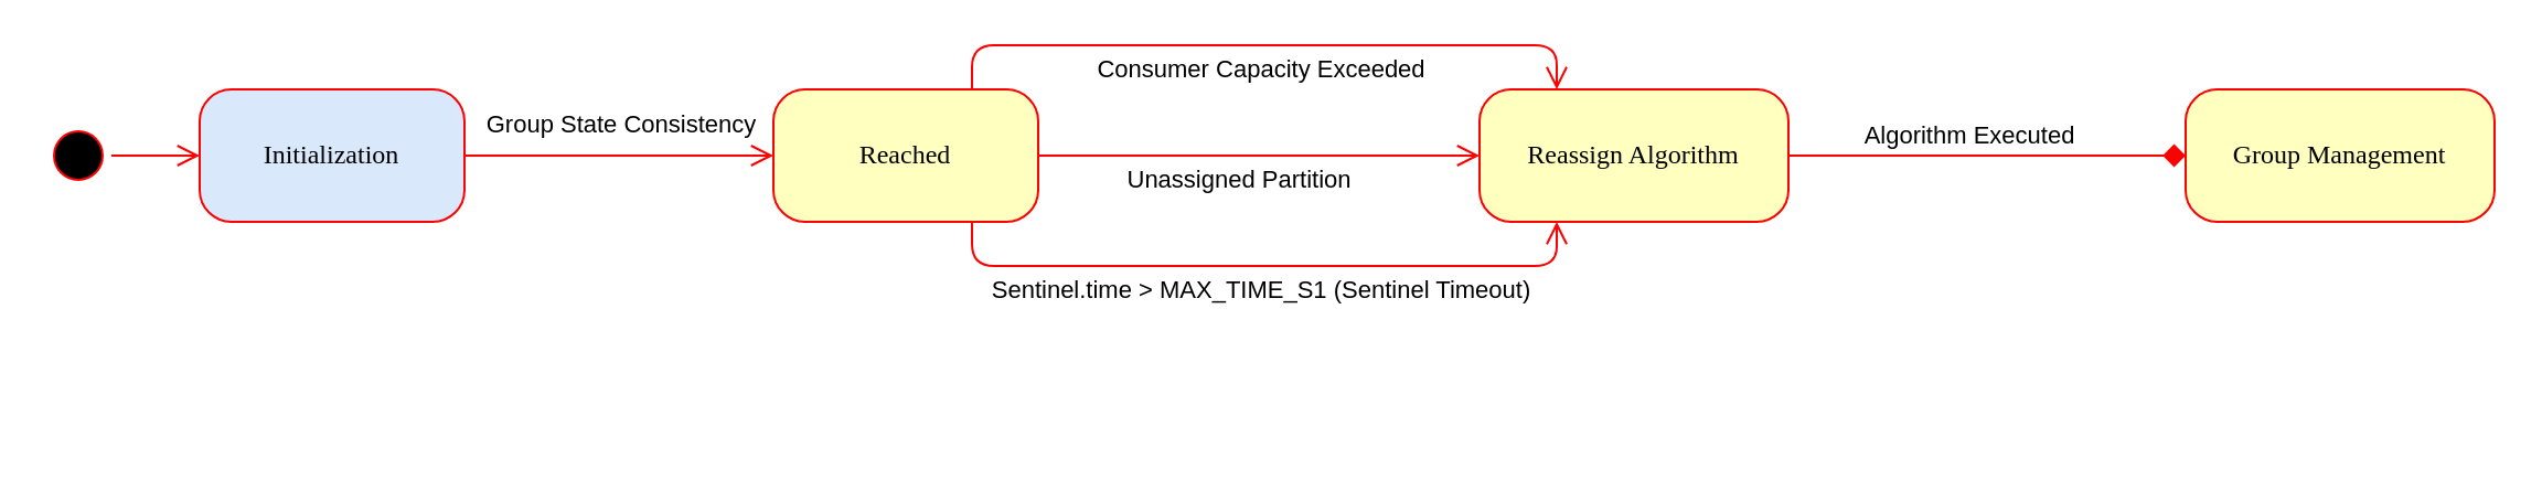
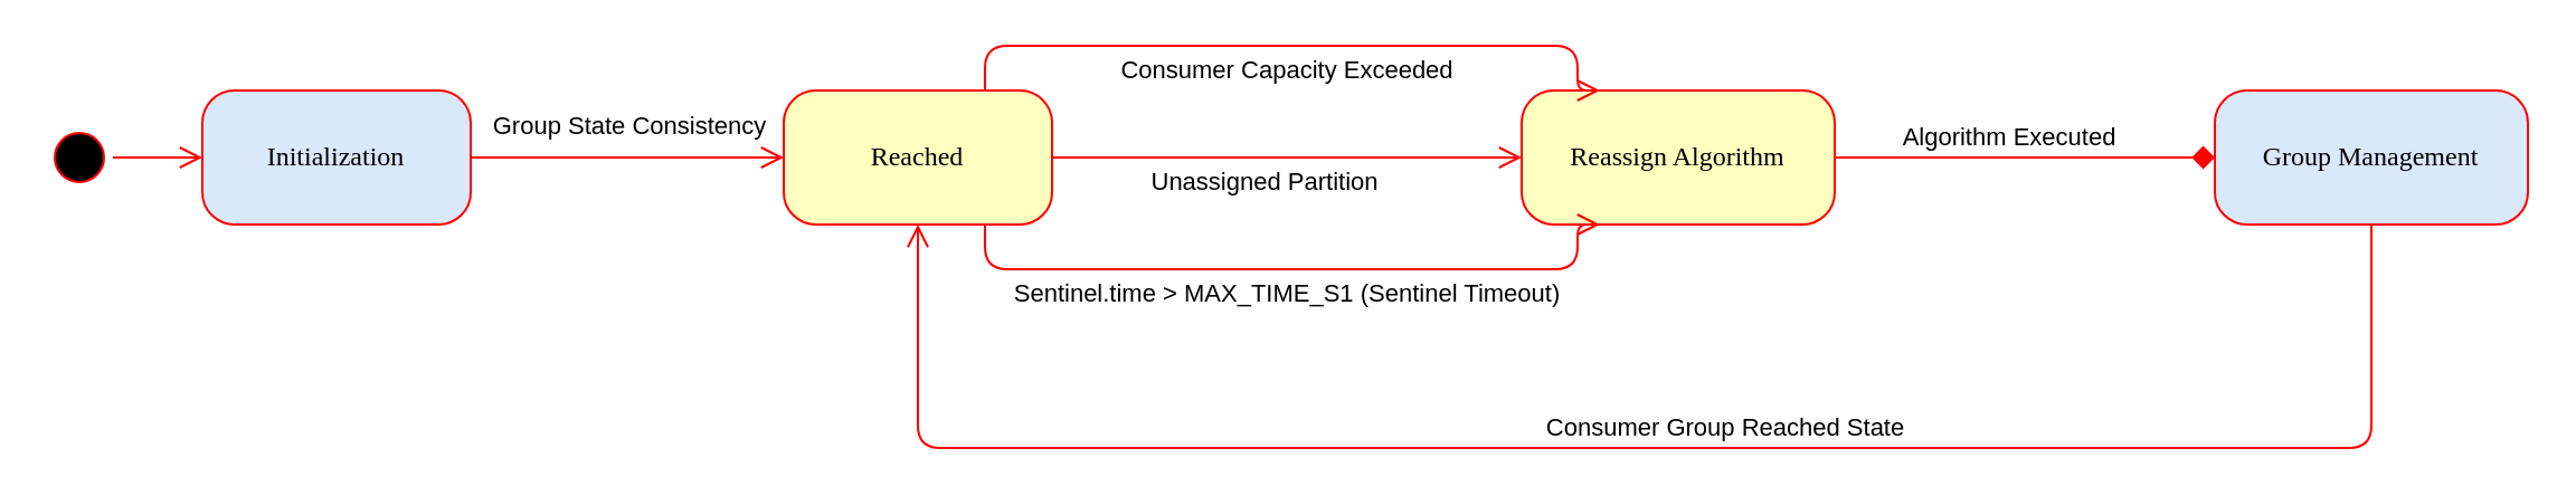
  <mxCell id="0" />
  <mxCell id="1" parent="0" />
  <mxCell id="2" value="" style="ellipse;html=1;shape=startState;fillColor=#000000;strokeColor=#ff0000;rounded=1;shadow=0;comic=0;labelBackgroundColor=none;fontFamily=Verdana;fontSize=12;fontColor=#000000;align=center;direction=south;" parent="1" vertex="1"><mxGeometry x="20" y="55" width="30" height="30" as="geometry" /></mxCell>
  <mxCell id="3" value="Reached" style="rounded=1;whiteSpace=wrap;html=1;arcSize=24;fillColor=#ffffc0;strokeColor=#ff0000;shadow=0;comic=0;labelBackgroundColor=none;fontFamily=Verdana;fontSize=12;fontColor=#000000;align=center;" parent="1" vertex="1"><mxGeometry x="350" y="40" width="120" height="60" as="geometry" /></mxCell>
  <mxCell id="4" style="edgeStyle=orthogonalEdgeStyle;html=1;labelBackgroundColor=none;endArrow=open;endSize=8;strokeColor=#ff0000;fontFamily=Verdana;fontSize=12;align=left;exitX=1;exitY=0.5;exitDx=0;exitDy=0;" parent="1" source="18" target="3" edge="1"><mxGeometry relative="1" as="geometry" /></mxCell>
  <mxCell id="5" value="Group State Consistency" style="edgeLabel;html=1;align=center;verticalAlign=middle;resizable=0;points=[];" vertex="1" connectable="0" parent="4"><mxGeometry x="-0.149" relative="1" as="geometry"><mxPoint x="10" y="-15" as="offset" /></mxGeometry></mxCell>
- <mxCell id="6" value="Reassign Algorithm" style="rounded=1;whiteSpace=wrap;html=1;arcSize=24;fillColor=#ffffc0;strokeColor=#ff0000;shadow=0;comic=0;labelBackgroundColor=none;fontFamily=Verdana;fontSize=12;fontColor=#000000;align=center;" parent="1" vertex="1"><mxGeometry x="670" y="40" width="140" height="60" as="geometry" /></mxCell>
- <mxCell id="7" value="Group Management" style="rounded=1;whiteSpace=wrap;html=1;arcSize=24;fillColor=#ffffc0;strokeColor=#ff0000;shadow=0;comic=0;labelBackgroundColor=none;fontFamily=Verdana;fontSize=12;fontColor=#000000;align=center;" parent="1" vertex="1"><mxGeometry x="990" y="40" width="140" height="60" as="geometry" /></mxCell>
+ <mxCell id="6" value="Reassign Algorithm" style="rounded=1;whiteSpace=wrap;html=1;arcSize=24;fillColor=#ffffc0;strokeColor=#ff0000;shadow=0;comic=0;labelBackgroundColor=none;fontFamily=Verdana;fontSize=12;fontColor=#000000;align=center;" parent="1" vertex="1"><mxGeometry x="680" y="40" width="140" height="60" as="geometry" /></mxCell>
+ <mxCell id="7" value="Group Management" style="rounded=1;whiteSpace=wrap;html=1;arcSize=24;fillColor=#dae8fc;strokeColor=#ff0000;shadow=0;comic=0;labelBackgroundColor=none;fontFamily=Verdana;fontSize=12;fontColor=#000000;align=center;" parent="1" vertex="1"><mxGeometry x="990" y="40" width="140" height="60" as="geometry" /></mxCell>
  <mxCell id="8" style="edgeStyle=orthogonalEdgeStyle;html=1;labelBackgroundColor=none;endArrow=open;endSize=8;strokeColor=#ff0000;fontFamily=Verdana;fontSize=12;align=left;exitX=1;exitY=0.5;exitDx=0;exitDy=0;entryX=0;entryY=0.5;entryDx=0;entryDy=0;" parent="1" source="3" target="6" edge="1"><mxGeometry relative="1" as="geometry"><mxPoint x="280" y="80" as="sourcePoint" /><mxPoint x="360" y="80" as="targetPoint" /></mxGeometry></mxCell>
  <mxCell id="9" value="Unassigned Partition" style="edgeLabel;html=1;align=center;verticalAlign=middle;resizable=0;points=[];" parent="8" vertex="1" connectable="0"><mxGeometry x="-0.131" y="1" relative="1" as="geometry"><mxPoint x="3" y="11" as="offset" /></mxGeometry></mxCell>
  <mxCell id="10" style="edgeStyle=orthogonalEdgeStyle;html=1;labelBackgroundColor=none;endArrow=open;endSize=8;strokeColor=#ff0000;fontFamily=Verdana;fontSize=12;align=left;exitX=0.75;exitY=1;exitDx=0;exitDy=0;entryX=0.25;entryY=1;entryDx=0;entryDy=0;" parent="1" source="3" target="6" edge="1"><mxGeometry relative="1" as="geometry"><mxPoint x="470" y="120" as="sourcePoint" /><mxPoint x="670" y="120" as="targetPoint" /><Array as="points"><mxPoint x="440" y="120" /><mxPoint x="705" y="120" /></Array></mxGeometry></mxCell>
  <mxCell id="11" value="Sentinel.time &amp;gt; MAX_TIME_S1 (Sentinel Timeout)" style="edgeLabel;html=1;align=center;verticalAlign=middle;resizable=0;points=[];" parent="10" vertex="1" connectable="0"><mxGeometry x="-0.131" y="1" relative="1" as="geometry"><mxPoint x="17" y="11" as="offset" /></mxGeometry></mxCell>
  <mxCell id="12" style="edgeStyle=orthogonalEdgeStyle;html=1;labelBackgroundColor=none;endArrow=open;endSize=8;strokeColor=#ff0000;fontFamily=Verdana;fontSize=12;align=left;exitX=0.75;exitY=0;exitDx=0;exitDy=0;entryX=0.25;entryY=0;entryDx=0;entryDy=0;" parent="1" source="3" target="6" edge="1"><mxGeometry relative="1" as="geometry"><mxPoint x="430" y="-30" as="sourcePoint" /><mxPoint x="695" y="-30" as="targetPoint" /><Array as="points"><mxPoint x="440" y="20" /><mxPoint x="705" y="20" /></Array></mxGeometry></mxCell>
  <mxCell id="13" value="Consumer Capacity Exceeded" style="edgeLabel;html=1;align=center;verticalAlign=middle;resizable=0;points=[];" parent="12" vertex="1" connectable="0"><mxGeometry x="-0.131" y="1" relative="1" as="geometry"><mxPoint x="17" y="11" as="offset" /></mxGeometry></mxCell>
  <mxCell id="14" style="edgeStyle=orthogonalEdgeStyle;html=1;labelBackgroundColor=none;endArrow=diamond;endSize=8;strokeColor=#ff0000;fontFamily=Verdana;fontSize=12;align=left;exitX=1;exitY=0.5;exitDx=0;exitDy=0;entryX=0;entryY=0.5;entryDx=0;entryDy=0;" parent="1" source="6" target="7" edge="1"><mxGeometry relative="1" as="geometry"><mxPoint x="830" y="20" as="sourcePoint" /><mxPoint x="1030" y="20" as="targetPoint" /></mxGeometry></mxCell>
  <mxCell id="15" value="Algorithm Executed" style="edgeLabel;html=1;align=center;verticalAlign=middle;resizable=0;points=[];" parent="14" vertex="1" connectable="0"><mxGeometry x="-0.131" y="1" relative="1" as="geometry"><mxPoint x="3" y="-9" as="offset" /></mxGeometry></mxCell>
+ <mxCell id="16" style="edgeStyle=orthogonalEdgeStyle;html=1;labelBackgroundColor=none;endArrow=open;endSize=8;strokeColor=#ff0000;fontFamily=Verdana;fontSize=12;align=left;exitX=0.5;exitY=1;exitDx=0;exitDy=0;entryX=0.5;entryY=1;entryDx=0;entryDy=0;" parent="1" source="7" target="3" edge="1"><mxGeometry relative="1" as="geometry"><mxPoint x="610" y="240" as="sourcePoint" /><mxPoint x="790" y="240" as="targetPoint" /><Array as="points"><mxPoint x="1060" y="200" /><mxPoint x="410" y="200" /></Array></mxGeometry></mxCell>
+ <mxCell id="17" value="Consumer Group Reached State" style="edgeLabel;html=1;align=center;verticalAlign=middle;resizable=0;points=[];" parent="16" vertex="1" connectable="0"><mxGeometry x="-0.131" y="1" relative="1" as="geometry"><mxPoint x="-21" y="-11" as="offset" /></mxGeometry></mxCell>
  <mxCell id="18" value="Initialization" style="rounded=1;whiteSpace=wrap;html=1;arcSize=24;fillColor=#dae8fc;strokeColor=#ff0000;shadow=0;comic=0;labelBackgroundColor=none;fontFamily=Verdana;fontSize=12;fontColor=#000000;align=center;" vertex="1" parent="1"><mxGeometry x="90" y="40" width="120" height="60" as="geometry" /></mxCell>
  <mxCell id="19" style="edgeStyle=orthogonalEdgeStyle;html=1;labelBackgroundColor=none;endArrow=open;endSize=8;strokeColor=#ff0000;fontFamily=Verdana;fontSize=12;align=left;exitX=0.5;exitY=0;exitDx=0;exitDy=0;entryX=0;entryY=0.5;entryDx=0;entryDy=0;" edge="1" parent="1" source="2" target="18"><mxGeometry relative="1" as="geometry"><mxPoint x="220" y="80" as="sourcePoint" /><mxPoint x="70" y="70" as="targetPoint" /></mxGeometry></mxCell>
